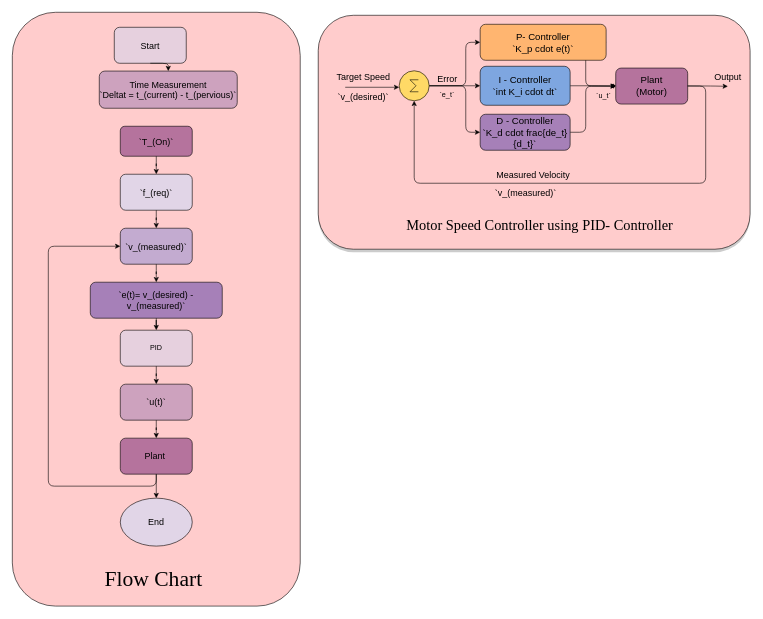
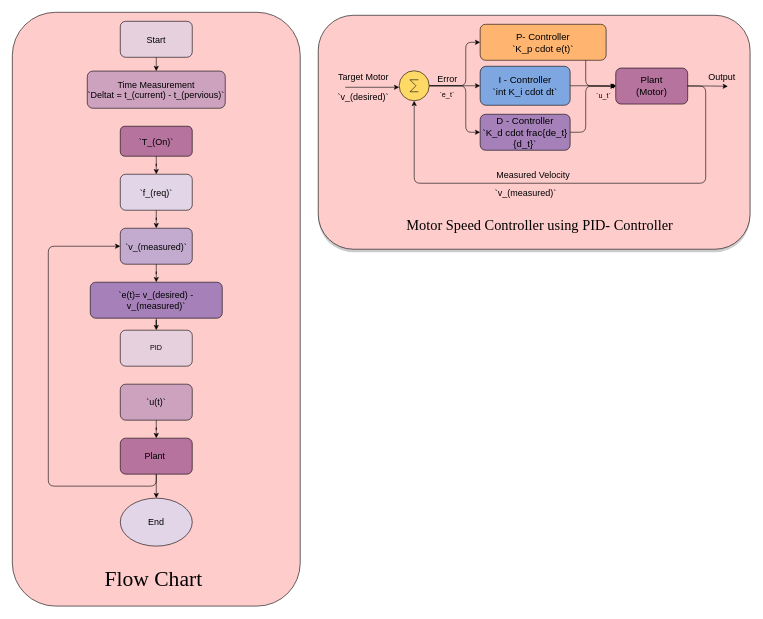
  <mxCell id="0" />
  <mxCell id="1" parent="0" />
  <mxCell id="2" value="" style="group;rounded=1;fillColor=#CCCCCC;shadow=0;" parent="1" vertex="1" connectable="0"><mxGeometry x="530" y="30" width="720" height="390" as="geometry" /></mxCell>
  <mxCell id="3" value="" style="rounded=1;whiteSpace=wrap;html=1;fillColor=#FFCCCC;" parent="2" vertex="1"><mxGeometry y="-5" width="720" height="390" as="geometry" /></mxCell>
  <mxCell id="4" style="edgeStyle=orthogonalEdgeStyle;rounded=1;orthogonalLoop=1;jettySize=auto;html=1;exitX=1;exitY=0.5;exitDx=0;exitDy=0;" parent="2" source="5" target="6" edge="1"><mxGeometry relative="1" as="geometry"><Array as="points"><mxPoint x="446" y="40" /><mxPoint x="446" y="113" /></Array></mxGeometry></mxCell>
  <mxCell id="5" value="&lt;font size=&quot;3&quot;&gt;P- Controller&lt;br&gt;`K_p cdot e(t)`&lt;br&gt;&lt;/font&gt;" style="rounded=1;whiteSpace=wrap;html=1;fillColor=#FFB570;" parent="2" vertex="1"><mxGeometry x="270" y="10" width="210" height="60" as="geometry" /></mxCell>
  <mxCell id="6" value="&lt;font size=&quot;3&quot;&gt;Plant&lt;br&gt;(Motor)&lt;br&gt;&lt;/font&gt;" style="rounded=1;whiteSpace=wrap;html=1;fillColor=#b5739d;" parent="2" vertex="1"><mxGeometry x="496" y="83" width="120" height="60" as="geometry" /></mxCell>
  <mxCell id="7" style="edgeStyle=orthogonalEdgeStyle;rounded=1;orthogonalLoop=1;jettySize=auto;html=1;exitX=1;exitY=0.5;exitDx=0;exitDy=0;exitPerimeter=0;" parent="2" source="10" target="13" edge="1"><mxGeometry relative="1" as="geometry" /></mxCell>
  <mxCell id="8" style="edgeStyle=orthogonalEdgeStyle;rounded=1;orthogonalLoop=1;jettySize=auto;html=1;exitX=1;exitY=0.5;exitDx=0;exitDy=0;exitPerimeter=0;entryX=0;entryY=0.5;entryDx=0;entryDy=0;" parent="2" source="10" target="5" edge="1"><mxGeometry relative="1" as="geometry"><Array as="points"><mxPoint x="246" y="113" /><mxPoint x="246" y="40" /></Array></mxGeometry></mxCell>
  <mxCell id="9" style="edgeStyle=orthogonalEdgeStyle;rounded=1;orthogonalLoop=1;jettySize=auto;html=1;exitX=1;exitY=0.5;exitDx=0;exitDy=0;exitPerimeter=0;entryX=0;entryY=0.5;entryDx=0;entryDy=0;" parent="2" source="10" target="15" edge="1"><mxGeometry relative="1" as="geometry"><Array as="points"><mxPoint x="246" y="113" /><mxPoint x="246" y="190" /></Array></mxGeometry></mxCell>
  <mxCell id="10" value="" style="verticalLabelPosition=bottom;shadow=0;dashed=0;align=center;html=1;verticalAlign=top;shape=mxgraph.electrical.abstract.sum;fillColor=#FFD966;rounded=1;" parent="2" vertex="1"><mxGeometry x="135" y="87.5" width="50" height="50" as="geometry" /></mxCell>
  <mxCell id="11" style="edgeStyle=orthogonalEdgeStyle;rounded=1;orthogonalLoop=1;jettySize=auto;html=1;exitX=1;exitY=0.5;exitDx=0;exitDy=0;entryX=0.5;entryY=1;entryDx=0;entryDy=0;entryPerimeter=0;" parent="2" source="6" target="10" edge="1"><mxGeometry relative="1" as="geometry"><Array as="points"><mxPoint x="646" y="113" /><mxPoint x="646" y="275" /><mxPoint x="160" y="275" /></Array></mxGeometry></mxCell>
  <mxCell id="12" style="edgeStyle=orthogonalEdgeStyle;rounded=1;orthogonalLoop=1;jettySize=auto;html=1;exitX=1;exitY=0.5;exitDx=0;exitDy=0;entryX=0;entryY=0.5;entryDx=0;entryDy=0;endArrow=diamond;" parent="2" source="13" target="6" edge="1"><mxGeometry relative="1" as="geometry" /></mxCell>
  <mxCell id="13" value="&lt;font size=&quot;3&quot;&gt;I - Controller&lt;br&gt;`int K_i cdot dt`&lt;br&gt;&lt;/font&gt;" style="rounded=1;whiteSpace=wrap;html=1;fillColor=#7EA6E0;" parent="2" vertex="1"><mxGeometry x="270" y="80" width="150" height="65" as="geometry" /></mxCell>
  <mxCell id="14" style="edgeStyle=orthogonalEdgeStyle;rounded=1;orthogonalLoop=1;jettySize=auto;html=1;exitX=1;exitY=0.5;exitDx=0;exitDy=0;entryX=0;entryY=0.5;entryDx=0;entryDy=0;" parent="2" source="15" target="6" edge="1"><mxGeometry relative="1" as="geometry"><Array as="points"><mxPoint x="446" y="190" /><mxPoint x="446" y="113" /></Array></mxGeometry></mxCell>
  <mxCell id="15" value="&lt;font size=&quot;3&quot;&gt;D - Controller&lt;br&gt;`K_d cdot frac{de_t}{d_t}`&lt;br&gt;&lt;/font&gt;" style="rounded=1;whiteSpace=wrap;html=1;fillColor=#A680B8;" parent="2" vertex="1"><mxGeometry x="270" y="160" width="150" height="60" as="geometry" /></mxCell>
  <mxCell id="16" value="&lt;font style=&quot;font-size: 15px;&quot;&gt;Measured Velocity&amp;nbsp;&lt;/font&gt;" style="text;html=1;align=center;verticalAlign=middle;resizable=0;points=[];autosize=1;strokeColor=none;fillColor=none;rounded=1;" parent="2" vertex="1"><mxGeometry x="285" y="245" width="150" height="30" as="geometry" /></mxCell>
  <mxCell id="17" value="&lt;font style=&quot;font-size: 15px;&quot;&gt;Error&lt;/font&gt;" style="text;html=1;align=center;verticalAlign=middle;resizable=0;points=[];autosize=1;strokeColor=none;fillColor=none;rounded=1;" parent="2" vertex="1"><mxGeometry x="185" y="85" width="60" height="30" as="geometry" /></mxCell>
  <mxCell id="18" value="" style="endArrow=classic;html=1;rounded=1;" parent="2" edge="1"><mxGeometry width="50" height="50" relative="1" as="geometry"><mxPoint x="45" y="115" as="sourcePoint" /><mxPoint x="135" y="115" as="targetPoint" /></mxGeometry></mxCell>
- <mxCell id="19" value="&lt;font style=&quot;font-size: 15px;&quot;&gt;Target Speed&lt;/font&gt;" style="text;html=1;align=center;verticalAlign=middle;resizable=0;points=[];autosize=1;strokeColor=none;fillColor=none;rounded=1;" parent="2" vertex="1"><mxGeometry x="20" y="83" width="110" height="30" as="geometry" /></mxCell>
+ <mxCell id="19" value="&lt;font style=&quot;font-size: 15px;&quot;&gt;Target Motor&lt;/font&gt;" style="text;html=1;align=center;verticalAlign=middle;resizable=0;points=[];autosize=1;strokeColor=none;fillColor=none;rounded=1;" parent="2" vertex="1"><mxGeometry x="20" y="83" width="110" height="30" as="geometry" /></mxCell>
  <mxCell id="20" value="" style="endArrow=classic;html=1;rounded=1;exitX=1.014;exitY=0.511;exitDx=0;exitDy=0;exitPerimeter=0;" parent="2" edge="1"><mxGeometry width="50" height="50" relative="1" as="geometry"><mxPoint x="615.68" y="112.66" as="sourcePoint" /><mxPoint x="683" y="113.5" as="targetPoint" /><Array as="points"><mxPoint x="664" y="113" /></Array></mxGeometry></mxCell>
- <mxCell id="21" value="&lt;font style=&quot;font-size: 15px;&quot;&gt;Output&amp;nbsp;&lt;/font&gt;" style="text;html=1;align=center;verticalAlign=middle;resizable=0;points=[];autosize=1;strokeColor=none;fillColor=none;rounded=1;" parent="2" vertex="1"><mxGeometry x="650" y="83" width="70" height="30" as="geometry" /></mxCell>
+ <mxCell id="21" value="&lt;font style=&quot;font-size: 15px;&quot;&gt;Output&amp;nbsp;&lt;/font&gt;" style="text;html=1;align=center;verticalAlign=middle;resizable=0;points=[];autosize=1;strokeColor=none;fillColor=none;rounded=1;" parent="2" vertex="1"><mxGeometry x="640" y="83" width="70" height="30" as="geometry" /></mxCell>
  <mxCell id="22" value="&lt;font face=&quot;Times New Roman&quot; style=&quot;font-size: 24px;&quot;&gt;Motor Speed Controller using PID- Controller&amp;nbsp;&amp;nbsp;&lt;/font&gt;" style="text;html=1;align=center;verticalAlign=middle;resizable=0;points=[];autosize=1;strokeColor=none;fillColor=none;rounded=1;" parent="2" vertex="1"><mxGeometry x="135" y="325" width="480" height="40" as="geometry" /></mxCell>
  <mxCell id="23" value="&lt;font style=&quot;font-size: 15px;&quot;&gt;`v_(desired)`&lt;/font&gt;" style="text;html=1;strokeColor=none;fillColor=none;align=center;verticalAlign=middle;whiteSpace=wrap;rounded=0;" parent="2" vertex="1"><mxGeometry x="45" y="115" width="60" height="30" as="geometry" /></mxCell>
  <mxCell id="24" value="&lt;font style=&quot;font-size: 15px;&quot;&gt;`v_(measured)`&lt;/font&gt;" style="text;html=1;strokeColor=none;fillColor=none;align=center;verticalAlign=middle;whiteSpace=wrap;rounded=0;" parent="2" vertex="1"><mxGeometry x="316" y="275" width="60" height="30" as="geometry" /></mxCell>
  <mxCell id="25" value="`e_t`" style="text;html=1;strokeColor=none;fillColor=none;align=center;verticalAlign=middle;whiteSpace=wrap;rounded=0;" parent="2" vertex="1"><mxGeometry x="185" y="113" width="60" height="30" as="geometry" /></mxCell>
  <mxCell id="26" value="`u_t`" style="text;html=1;strokeColor=none;fillColor=none;align=center;verticalAlign=middle;whiteSpace=wrap;rounded=0;" parent="2" vertex="1"><mxGeometry x="446" y="115" width="60" height="30" as="geometry" /></mxCell>
  <mxCell id="27" value="" style="group;shadow=1;" parent="1" vertex="1" connectable="0"><mxGeometry x="20" y="20" width="480" height="990" as="geometry" /></mxCell>
  <mxCell id="28" value="" style="rounded=1;whiteSpace=wrap;html=1;fillColor=#FFCCCC;" parent="27" vertex="1"><mxGeometry width="480" height="990" as="geometry" /></mxCell>
- <mxCell id="29" value="&lt;font style=&quot;font-size: 15px;&quot;&gt;Start&lt;/font&gt;" style="rounded=1;whiteSpace=wrap;html=1;fillColor=#E6D0DE;" parent="27" vertex="1"><mxGeometry x="170" y="25" width="120" height="60" as="geometry" /></mxCell>
- <mxCell id="30" value="&lt;font style=&quot;font-size: 15px;&quot;&gt;Time&amp;nbsp;Measurement&lt;br&gt;`Deltat = t_(current) - t_(pervious)`&lt;/font&gt;" style="rounded=1;whiteSpace=wrap;html=1;fillColor=#CDA2BE;" parent="27" vertex="1"><mxGeometry x="145" y="98" width="230" height="62" as="geometry" /></mxCell>
+ <mxCell id="29" value="&lt;font style=&quot;font-size: 15px;&quot;&gt;Start&lt;/font&gt;" style="rounded=1;whiteSpace=wrap;html=1;fillColor=#E6D0DE;" parent="27" vertex="1"><mxGeometry x="180" y="15" width="120" height="60" as="geometry" /></mxCell>
+ <mxCell id="30" value="&lt;font style=&quot;font-size: 15px;&quot;&gt;Time&amp;nbsp;Measurement&lt;br&gt;`Deltat = t_(current) - t_(pervious)`&lt;/font&gt;" style="rounded=1;whiteSpace=wrap;html=1;fillColor=#CDA2BE;" parent="27" vertex="1"><mxGeometry x="125" y="98" width="230" height="62" as="geometry" /></mxCell>
  <mxCell id="31" style="edgeStyle=orthogonalEdgeStyle;rounded=1;orthogonalLoop=1;jettySize=auto;html=1;exitX=0.5;exitY=1;exitDx=0;exitDy=0;entryX=0.5;entryY=0;entryDx=0;entryDy=0;" parent="27" source="29" target="30" edge="1"><mxGeometry relative="1" as="geometry" /></mxCell>
  <mxCell id="32" value="&lt;font style=&quot;font-size: 15px;&quot;&gt;`T_(On)`&lt;/font&gt;" style="rounded=1;whiteSpace=wrap;html=1;fillColor=#B5739D;" parent="27" vertex="1"><mxGeometry x="180" y="190" width="120" height="50" as="geometry" /></mxCell>
  <mxCell id="33" value="&lt;font style=&quot;font-size: 15px;&quot;&gt;`f_(req)`&lt;/font&gt;" style="rounded=1;whiteSpace=wrap;html=1;fillColor=#E1D5E7;" parent="27" vertex="1"><mxGeometry x="180" y="270" width="120" height="60" as="geometry" /></mxCell>
  <mxCell id="34" value="" style="edgeStyle=orthogonalEdgeStyle;rounded=1;orthogonalLoop=1;jettySize=auto;html=1;" parent="27" source="32" target="33" edge="1"><mxGeometry relative="1" as="geometry" /></mxCell>
  <mxCell id="35" value="&lt;font style=&quot;font-size: 15px;&quot;&gt;`v_(measured)`&lt;/font&gt;" style="whiteSpace=wrap;html=1;rounded=1;fillColor=#C3ABD0;" parent="27" vertex="1"><mxGeometry x="180" y="360" width="120" height="60" as="geometry" /></mxCell>
  <mxCell id="36" value="" style="edgeStyle=orthogonalEdgeStyle;rounded=1;orthogonalLoop=1;jettySize=auto;html=1;" parent="27" source="33" target="35" edge="1"><mxGeometry relative="1" as="geometry" /></mxCell>
  <mxCell id="37" value="&lt;font style=&quot;font-size: 15px;&quot;&gt;`e(t)= v_(desired) - v_(measured)`&lt;/font&gt;" style="whiteSpace=wrap;html=1;rounded=1;fillColor=#A680B8;" parent="27" vertex="1"><mxGeometry x="130" y="450" width="220" height="60" as="geometry" /></mxCell>
  <mxCell id="38" value="" style="edgeStyle=orthogonalEdgeStyle;rounded=1;orthogonalLoop=1;jettySize=auto;html=1;" parent="27" source="35" target="37" edge="1"><mxGeometry relative="1" as="geometry" /></mxCell>
  <mxCell id="39" value="PID" style="whiteSpace=wrap;html=1;rounded=1;fillColor=#E6D0DE;" parent="27" vertex="1"><mxGeometry x="180" y="530" width="120" height="60" as="geometry" /></mxCell>
  <mxCell id="40" value="" style="edgeStyle=orthogonalEdgeStyle;rounded=1;orthogonalLoop=1;jettySize=auto;html=1;" parent="27" source="37" target="39" edge="1"><mxGeometry relative="1" as="geometry" /></mxCell>
  <mxCell id="41" value="&lt;font style=&quot;font-size: 15px;&quot;&gt;`u(t)`&lt;/font&gt;" style="whiteSpace=wrap;html=1;rounded=1;fillColor=#CDA2BE;" parent="27" vertex="1"><mxGeometry x="180" y="620" width="120" height="60" as="geometry" /></mxCell>
- <mxCell id="42" value="" style="edgeStyle=orthogonalEdgeStyle;rounded=1;orthogonalLoop=1;jettySize=auto;html=1;" parent="27" source="39" target="41" edge="1"><mxGeometry relative="1" as="geometry" /></mxCell>
  <mxCell id="43" style="edgeStyle=orthogonalEdgeStyle;rounded=1;orthogonalLoop=1;jettySize=auto;html=1;exitX=0.5;exitY=1;exitDx=0;exitDy=0;entryX=0;entryY=0.5;entryDx=0;entryDy=0;" parent="27" source="44" target="35" edge="1"><mxGeometry relative="1" as="geometry"><mxPoint x="80" y="550" as="targetPoint" /><Array as="points"><mxPoint x="240" y="790" /><mxPoint x="60" y="790" /><mxPoint x="60" y="390" /></Array></mxGeometry></mxCell>
  <mxCell id="44" value="&lt;font style=&quot;font-size: 15px;&quot;&gt;Plant&amp;nbsp;&lt;/font&gt;" style="whiteSpace=wrap;html=1;rounded=1;fillColor=#B5739D;" parent="27" vertex="1"><mxGeometry x="180" y="710" width="120" height="60" as="geometry" /></mxCell>
  <mxCell id="45" value="" style="edgeStyle=orthogonalEdgeStyle;rounded=1;orthogonalLoop=1;jettySize=auto;html=1;" parent="27" source="41" target="44" edge="1"><mxGeometry relative="1" as="geometry" /></mxCell>
  <mxCell id="46" value="&lt;font style=&quot;font-size: 15px;&quot;&gt;End&lt;/font&gt;" style="ellipse;whiteSpace=wrap;html=1;rounded=1;fillColor=#E1D5E7;" parent="27" vertex="1"><mxGeometry x="180" y="810" width="120" height="80" as="geometry" /></mxCell>
  <mxCell id="47" value="" style="edgeStyle=orthogonalEdgeStyle;rounded=1;orthogonalLoop=1;jettySize=auto;html=1;" parent="27" source="44" target="46" edge="1"><mxGeometry relative="1" as="geometry" /></mxCell>
  <mxCell id="48" value="&lt;font style=&quot;font-size: 36px;&quot; face=&quot;Times New Roman&quot;&gt;Flow Chart&amp;nbsp;&lt;/font&gt;" style="text;html=1;strokeColor=none;fillColor=none;align=center;verticalAlign=middle;whiteSpace=wrap;rounded=0;" parent="27" vertex="1"><mxGeometry x="150" y="930" width="180" height="30" as="geometry" /></mxCell>
